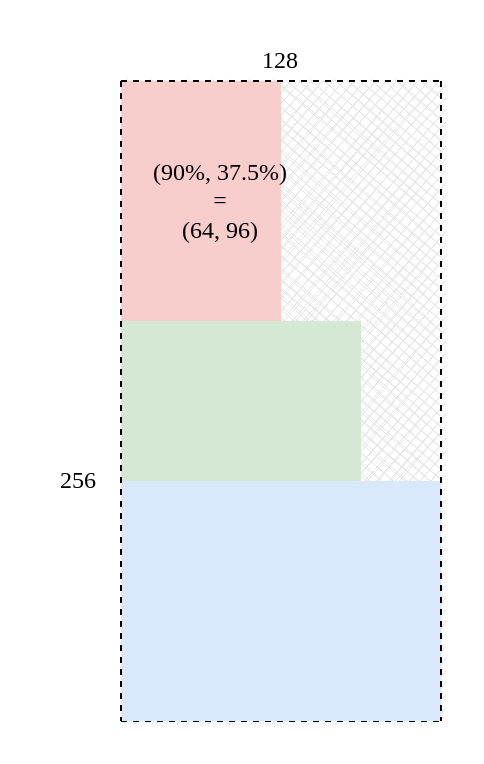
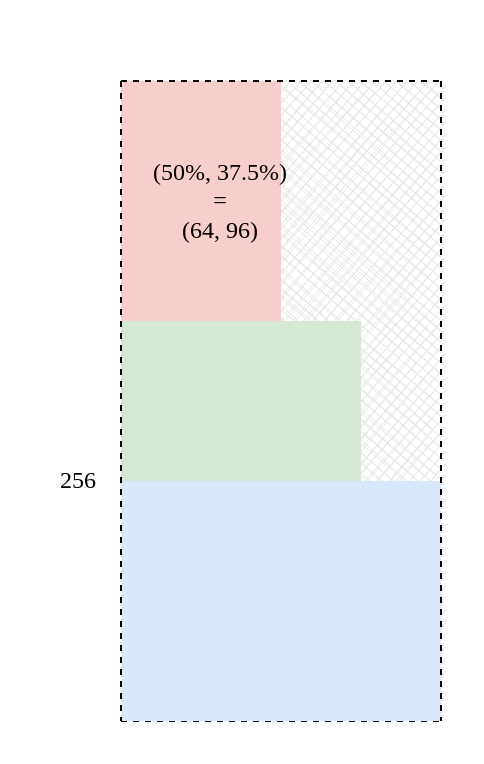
  <mxCell id="0" />
  <mxCell id="1" parent="0" />
  <mxCell id="2" value="" style="rounded=0;whiteSpace=wrap;html=1;strokeColor=none;sketch=1;fillStyle=cross-hatch;fillColor=#E6E6E6;strokeWidth=1;" parent="1" vertex="1"><mxGeometry width="160" height="320" as="geometry" x="60" y="40" /></mxCell>
  <mxCell id="3" value="" style="rounded=0;whiteSpace=wrap;html=1;strokeColor=none;fillColor=#f8cecc;perimeterSpacing=0;" parent="1" vertex="1"><mxGeometry width="80" height="120" as="geometry" x="60" y="40" /></mxCell>
  <mxCell id="4" value="" style="endArrow=none;dashed=1;html=1;" parent="1" edge="1"><mxGeometry width="50" height="50" relative="1" as="geometry"><mxPoint y="360" as="sourcePoint" x="60" /><mxPoint x="220" y="360" as="targetPoint" /></mxGeometry></mxCell>
- <mxCell id="5" value="128" style="rounded=0;whiteSpace=wrap;html=1;fillColor=none;fontFamily=Lucida Console;strokeColor=none;align=center;" parent="1" vertex="1"><mxGeometry x="80" y="20" width="120" height="20" as="geometry" /></mxCell>
  <mxCell id="6" value="256" style="rounded=0;whiteSpace=wrap;html=1;fillColor=none;fontFamily=Lucida Console;strokeColor=none;align=right;" parent="1" vertex="1"><mxGeometry x="20" y="230" width="30" height="20" as="geometry" /></mxCell>
- <mxCell id="7" value="(90%, 37.5%)&lt;br&gt;=&lt;br&gt;(64, 96)" style="rounded=0;whiteSpace=wrap;html=1;fillColor=none;fontFamily=Lucida Console;strokeColor=none;align=center;" parent="1" vertex="1"><mxGeometry x="50" y="90" width="120" height="20" as="geometry" /></mxCell>
+ <mxCell id="7" value="(50%, 37.5%)&lt;br&gt;=&lt;br&gt;(64, 96)" style="rounded=0;whiteSpace=wrap;html=1;fillColor=none;fontFamily=Lucida Console;strokeColor=none;align=center;" parent="1" vertex="1"><mxGeometry x="50" y="90" width="120" height="20" as="geometry" /></mxCell>
  <mxCell id="8" value="" style="rounded=0;whiteSpace=wrap;html=1;strokeColor=none;fillColor=#d5e8d4;perimeterSpacing=0;" parent="1" vertex="1"><mxGeometry y="160" width="120" height="80" as="geometry" x="60" /></mxCell>
  <mxCell id="9" value="" style="rounded=0;whiteSpace=wrap;html=1;strokeColor=none;fillColor=#dae8fc;perimeterSpacing=0;" parent="1" vertex="1"><mxGeometry y="240" width="160" height="120" as="geometry" x="60" /></mxCell>
  <mxCell id="10" value="" style="endArrow=none;dashed=1;html=1;" parent="1" edge="1"><mxGeometry width="50" height="50" relative="1" as="geometry"><mxPoint as="sourcePoint" x="60" y="40" /><mxPoint x="220" as="targetPoint" y="40" /></mxGeometry></mxCell>
  <mxCell id="11" value="" style="endArrow=none;dashed=1;html=1;entryX=0;entryY=1;entryDx=0;entryDy=0;" parent="1" edge="1" target="2"><mxGeometry width="50" height="50" relative="1" as="geometry"><mxPoint as="sourcePoint" x="60" y="40" /><mxPoint y="200" as="targetPoint" x="60" /></mxGeometry></mxCell>
  <mxCell id="12" value="" style="endArrow=none;dashed=1;html=1;entryX=1;entryY=1;entryDx=0;entryDy=0;exitX=1;exitY=0;exitDx=0;exitDy=0;" parent="1" edge="1" target="2" source="2"><mxGeometry width="50" height="50" relative="1" as="geometry"><mxPoint x="220" y="180" as="sourcePoint" /><mxPoint x="220" y="340" as="targetPoint" /></mxGeometry></mxCell>
